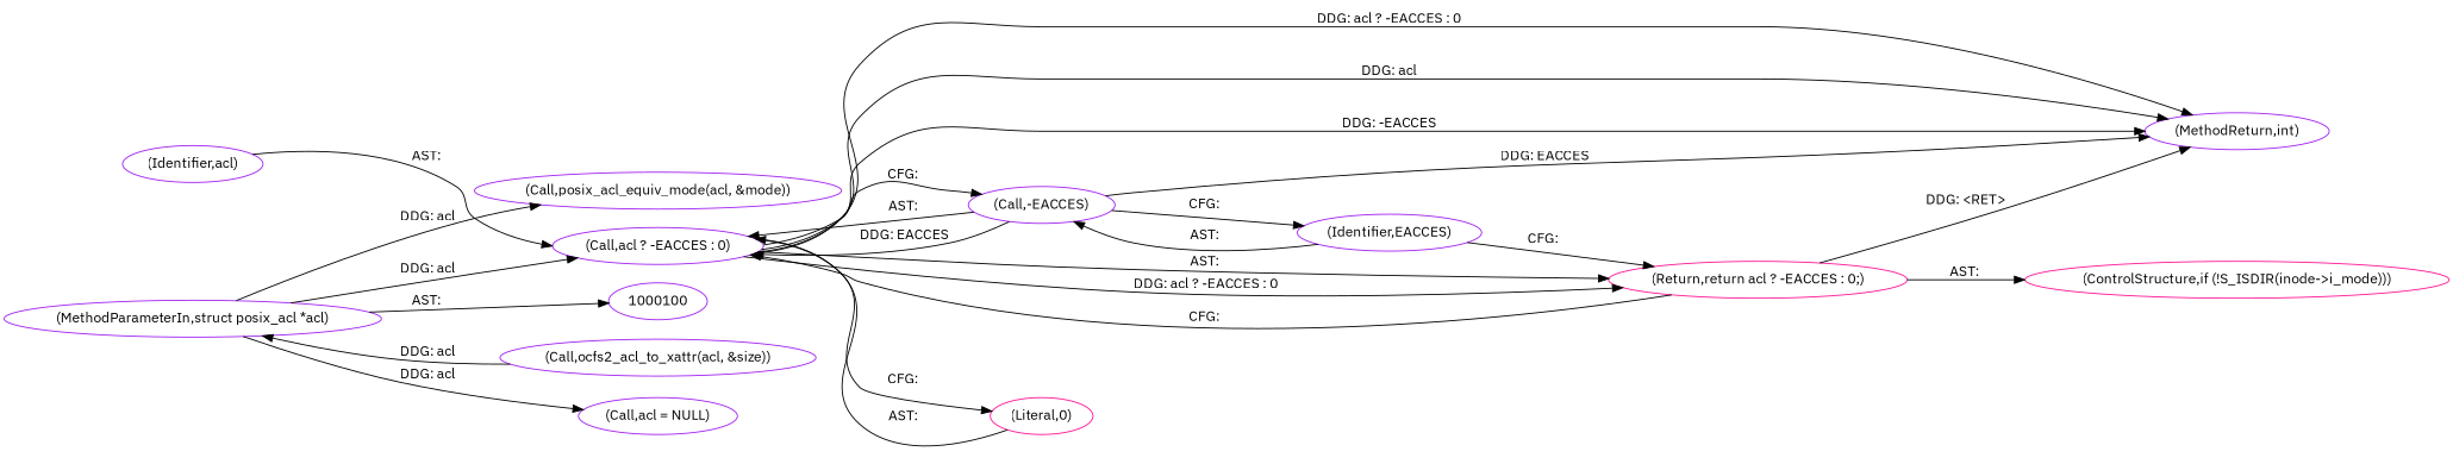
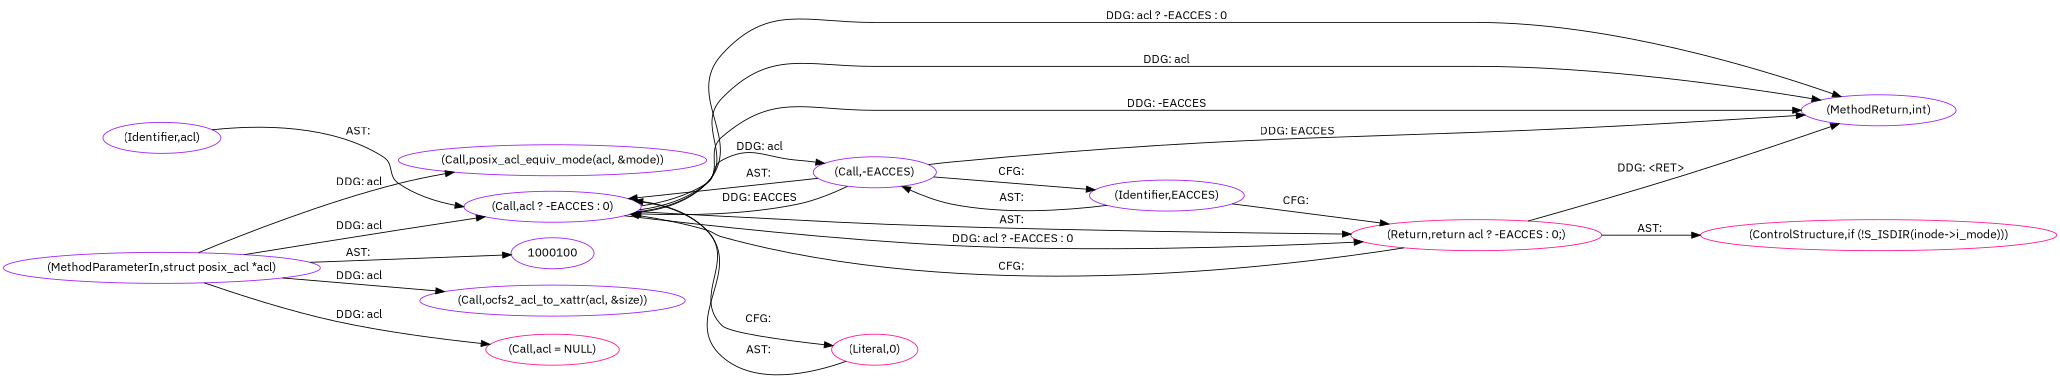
  digraph {
    fontname="IBM Plex Sans"
    rankdir=LR
    node [color=purple fontname="IBM Plex Sans"]
    edge [fontname="IBM Plex Sans"]
    n1 [label="(Call,acl ? -EACCES : 0)"]
    n2 [label="(Call,-EACCES)"]
    n3 [color=deeppink label="(Return,return acl ? -EACCES : 0;)"]
    n4 [color=deeppink label="(Literal,0)"]
    n5 [label="(MethodReturn,int)"]
    n6 [label="(Identifier,EACCES)"]
    n7 [color=deeppink label="(ControlStructure,if (!S_ISDIR(inode->i_mode)))"]
    n8 [label="(MethodParameterIn,struct posix_acl *acl)"]
    n9 [label="(Call,ocfs2_acl_to_xattr(acl, &size))"]
-   n10 [label="(Call,acl = NULL)"]
+   n10 [color=deeppink label="(Call,acl = NULL)"]
    n11 [label="(Call,posix_acl_equiv_mode(acl, &mode))"]
    1000100
    n13 [label="(Identifier,acl)"]
-   n1 -> n2 [label="CFG: "]
+   n1 -> n2 [label="DDG: acl"]
    n1 -> n3 [label="AST: "]
    n1 -> n3 [label="DDG: acl ? -EACCES : 0"]
    n1 -> n4 [label="CFG: "]
    n1 -> n5 [label="DDG: acl ? -EACCES : 0"]
    n1 -> n5 [label="DDG: acl"]
    n1 -> n5 [label="DDG: -EACCES"]
    n2 -> n1 [label="AST: "]
    n2 -> n1 [label="DDG: EACCES"]
    n2 -> n5 [label="DDG: EACCES"]
    n2 -> n6 [label="CFG: "]
    n3 -> n1 [label="CFG: "]
    n3 -> n5 [label="DDG: <RET>"]
    n3 -> n7 [label="AST: "]
    n4 -> n1 [label="AST: "]
    n6 -> n2 [label="AST: "]
    n6 -> n3 [label="CFG: "]
    n8 -> n1 [label="DDG: acl"]
-   n9 -> n8 [label="DDG: acl"]
+   n8 -> n9 [label="DDG: acl"]
    n8 -> n10 [label="DDG: acl"]
    n8 -> n11 [label="DDG: acl"]
    n8 -> 1000100 [label="AST: "]
    n13 -> n1 [label="AST: "]
  }
